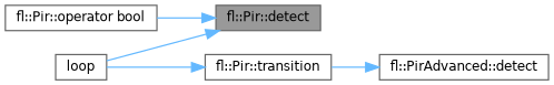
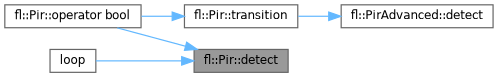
  digraph {
    rankdir=RL
    node [color=grey40 fillcolor=white fontname=Helvetica fontsize=10 shape=box style=filled]
    edge [color=steelblue1 dir=back fontname=Helvetica fontsize=10 labelfontname=Helvetica labelfontsize=10 style=solid]
    n1 [color=gray40 fillcolor=grey60 fontcolor=black height=0.2 label="fl::Pir::detect" width=0.4]
    n2 [height=0.2 label="fl::Pir::operator bool" width=0.4]
    n3 [height=0.2 label=loop width=0.4]
    n4 [height=0.2 label="fl::PirAdvanced::detect" width=0.4]
    n5 [height=0.2 label="fl::Pir::transition" width=0.4]
    n1 -> n2
    n1 -> n3
    n4 -> n5
-   n5 -> n3
+   n5 -> n2
  }
